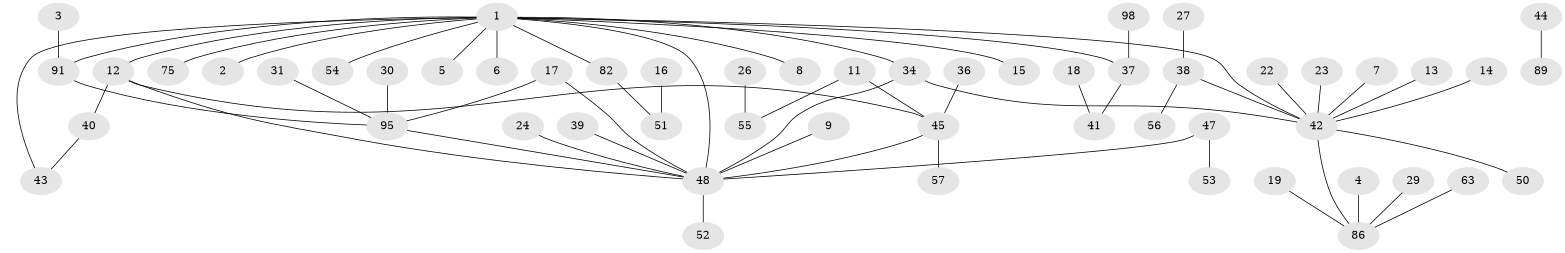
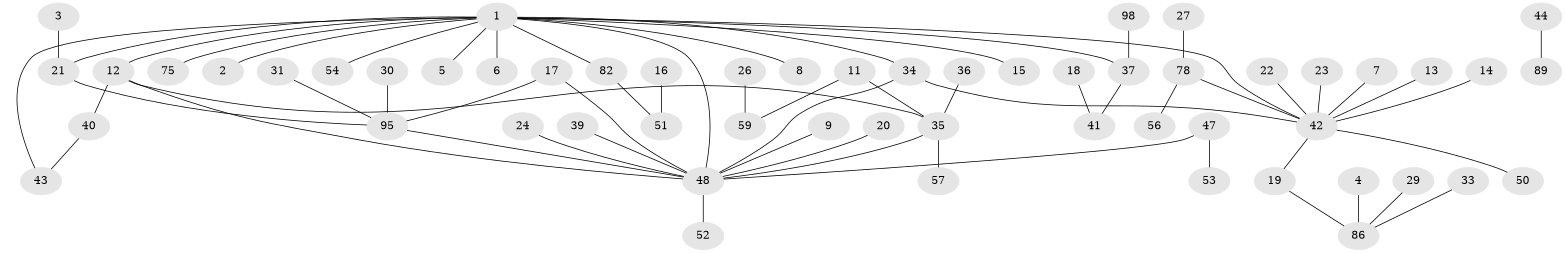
  graph {
    node [color=gray90 style=filled]
    edge [weight=1.0]
    1
    2
    5
    6
    8
    15
-   21 [label=91]
+   21
    n8 [label=75]
    n9 [label=82]
    34
    37
    42
    43
    48
    54
    12
    n17 [label=95]
    51
    41
    n20 [label=86]
    50
-   45
+   45 [label=35]
    57
    52
    3
    4
    7
    9
    11
-   55
+   55 [label=59]
    40
    13
    14
    16
    17
    18
    19
+   20
    22
    23
    24
    26
    27
-   38
+   38 [label=78]
    56
    n46 [label=98]
    29
    30
    31
-   33 [label=63]
+   33
    36
    39
    n53 [label=89]
    44
    47
    53
    1 -- 2
    1 -- 5
    1 -- 6
    1 -- 8
    1 -- 15
    1 -- 21
    1 -- n8
    1 -- n9
    1 -- 34
    1 -- 37
    1 -- 42
    1 -- 43
    1 -- 48
    1 -- 54
    1 -- 12
    21 -- n17
    n9 -- 51
    34 -- 42
    34 -- 48
    37 -- 41
-   42 -- n20
+   42 -- 19
    42 -- 50
    48 -- 52
    12 -- 48
    12 -- 45
    12 -- 40
    n17 -- 48
    45 -- 48
    45 -- 57
    3 -- 21
    4 -- n20
    7 -- 42
    9 -- 48
    11 -- 45
    11 -- 55
    40 -- 43
    13 -- 42
    14 -- 42
    16 -- 51
    17 -- 48
    17 -- n17
    18 -- 41
    19 -- n20
+   20 -- 48
    22 -- 42
    23 -- 42
    24 -- 48
    26 -- 55
    27 -- 38
    38 -- 42
    38 -- 56
    n46 -- 37
    29 -- n20
    30 -- n17
    31 -- n17
    33 -- n20
    36 -- 45
    39 -- 48
    44 -- n53
    47 -- 48
    47 -- 53
  }
